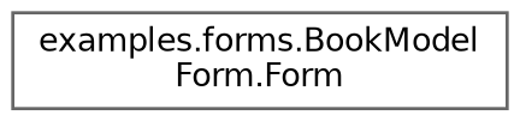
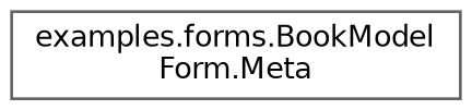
  digraph {
    rankdir=LR
-   n1 [color=grey40 fillcolor=white fontname=Helvetica fontsize=10 height=0.2 label="examples.forms.BookModel\lForm.Form" shape=box style=filled width=0.4]
+   n1 [color=grey40 fillcolor=white fontname=Helvetica fontsize=10 height=0.2 label="examples.forms.BookModel\lForm.Meta" shape=box style=filled width=0.4]
  }
